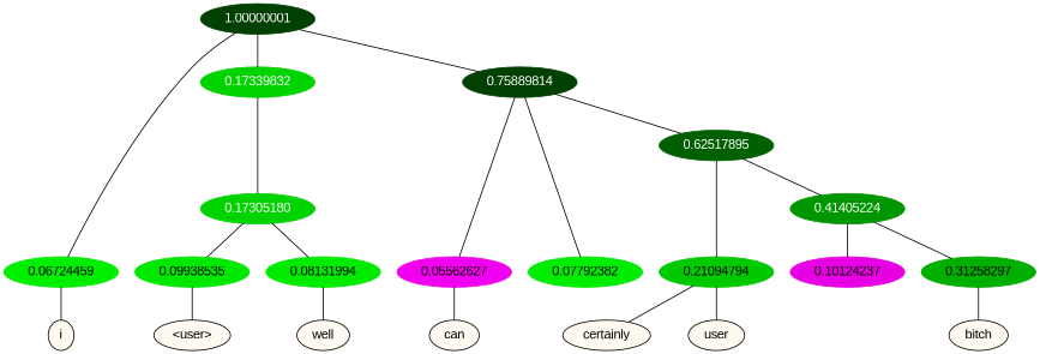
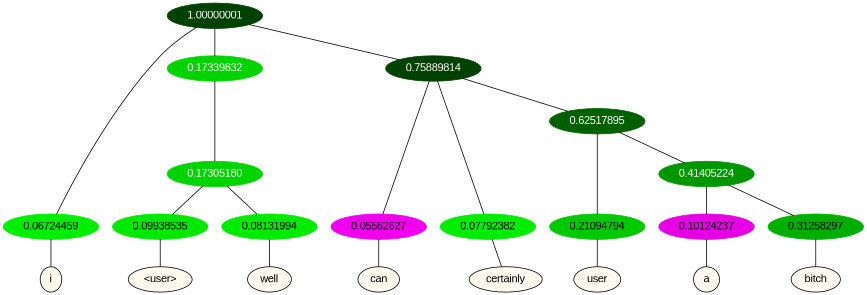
  graph {
    fontname="Liberation Sans"
    node [color=black fontname="Liberation Sans" format=png nodesep=0.001 ordering=out overlap_scaling=0.01 ranksep=0.001 style=filled]
    edge [fontname="Liberation Sans"]
    n1 [fillcolor=floralwhite height=0.15 label="\<user\>" style="filled,solid" width=0.15]
    n2 [fillcolor=floralwhite height=0.15 label=well style="filled,solid" width=0.15]
    n3 [fillcolor=floralwhite height=0.15 label=i style="filled,solid" width=0.15]
    n4 [fillcolor=floralwhite height=0.15 label=can style="filled,solid" width=0.15]
    n5 [fillcolor=floralwhite height=0.15 label=certainly style="filled,solid" width=0.15]
    n6 [fillcolor=floralwhite height=0.15 label=user style="filled,solid" width=0.15]
+   n7 [fillcolor=floralwhite height=0.15 label=a style="filled,solid" width=0.15]
    n8 [fillcolor=floralwhite height=0.15 label=bitch style="filled,solid" width=0.15]
    n9 [color="0.334 1.000 0.909" fontcolor=black height=0.15 label=0.09938535 width=0.15]
    n10 [color="0.334 1.000 0.919" fontcolor=black height=0.15 label=0.08131994 width=0.15]
    n11 [color="0.334 1.000 0.933" fontcolor=black height=0.15 label=0.06724459 width=0.15]
    n12 [color="0.835 1.000 0.944" fontcolor=black height=0.15 label=0.05562627 width=0.15]
    n13 [color="0.334 1.000 0.922" fontcolor=black height=0.15 label=0.07792382 width=0.15]
    n14 [color="0.334 1.000 0.789" fontcolor=black height=0.15 label=0.21094794 width=0.15]
    n15 [color="0.835 1.000 0.899" fontcolor=black height=0.15 label=0.10124237 width=0.15]
    n16 [color="0.334 1.000 0.687" fontcolor=black height=0.15 label=0.31258297 width=0.15]
    n17 [color="0.334 1.000 0.250" fontcolor=grey99 height=0.15 label=1.00000001 width=0.15]
    n18 [color="0.334 1.000 0.827" fontcolor=grey99 height=0.15 label=0.17339832 width=0.15]
    n19 [color="0.334 1.000 0.250" fontcolor=grey99 height=0.15 label=0.75889814 width=0.15]
    n20 [color="0.334 1.000 0.827" fontcolor=grey99 height=0.15 label=0.17305180 width=0.15]
    n21 [color="0.334 1.000 0.375" fontcolor=grey99 height=0.15 label=0.62517895 width=0.15]
    n22 [color="0.334 1.000 0.586" fontcolor=grey99 height=0.15 label=0.41405224 width=0.15]
    subgraph sub_1 {
      rank=same
      n1
      n2
      n3
      n4
      n5
      n6
+     n7
      n8
    }
    subgraph sub_2 {
      rank=same
      n9
      n10
      n11
      n12
      n13
      n14
      n15
      n16
    }
    n9 -- n1
    n10 -- n2
    n11 -- n3
    n12 -- n4
-   n14 -- n5
+   n13 -- n5
    n14 -- n6
+   n15 -- n7
    n16 -- n8
    n17 -- n11
    n17 -- n18
    n17 -- n19
    n18 -- n20
    n19 -- n12
    n19 -- n13
    n19 -- n21
    n20 -- n9
    n20 -- n10
    n21 -- n14
    n21 -- n22
    n22 -- n15
    n22 -- n16
  }
